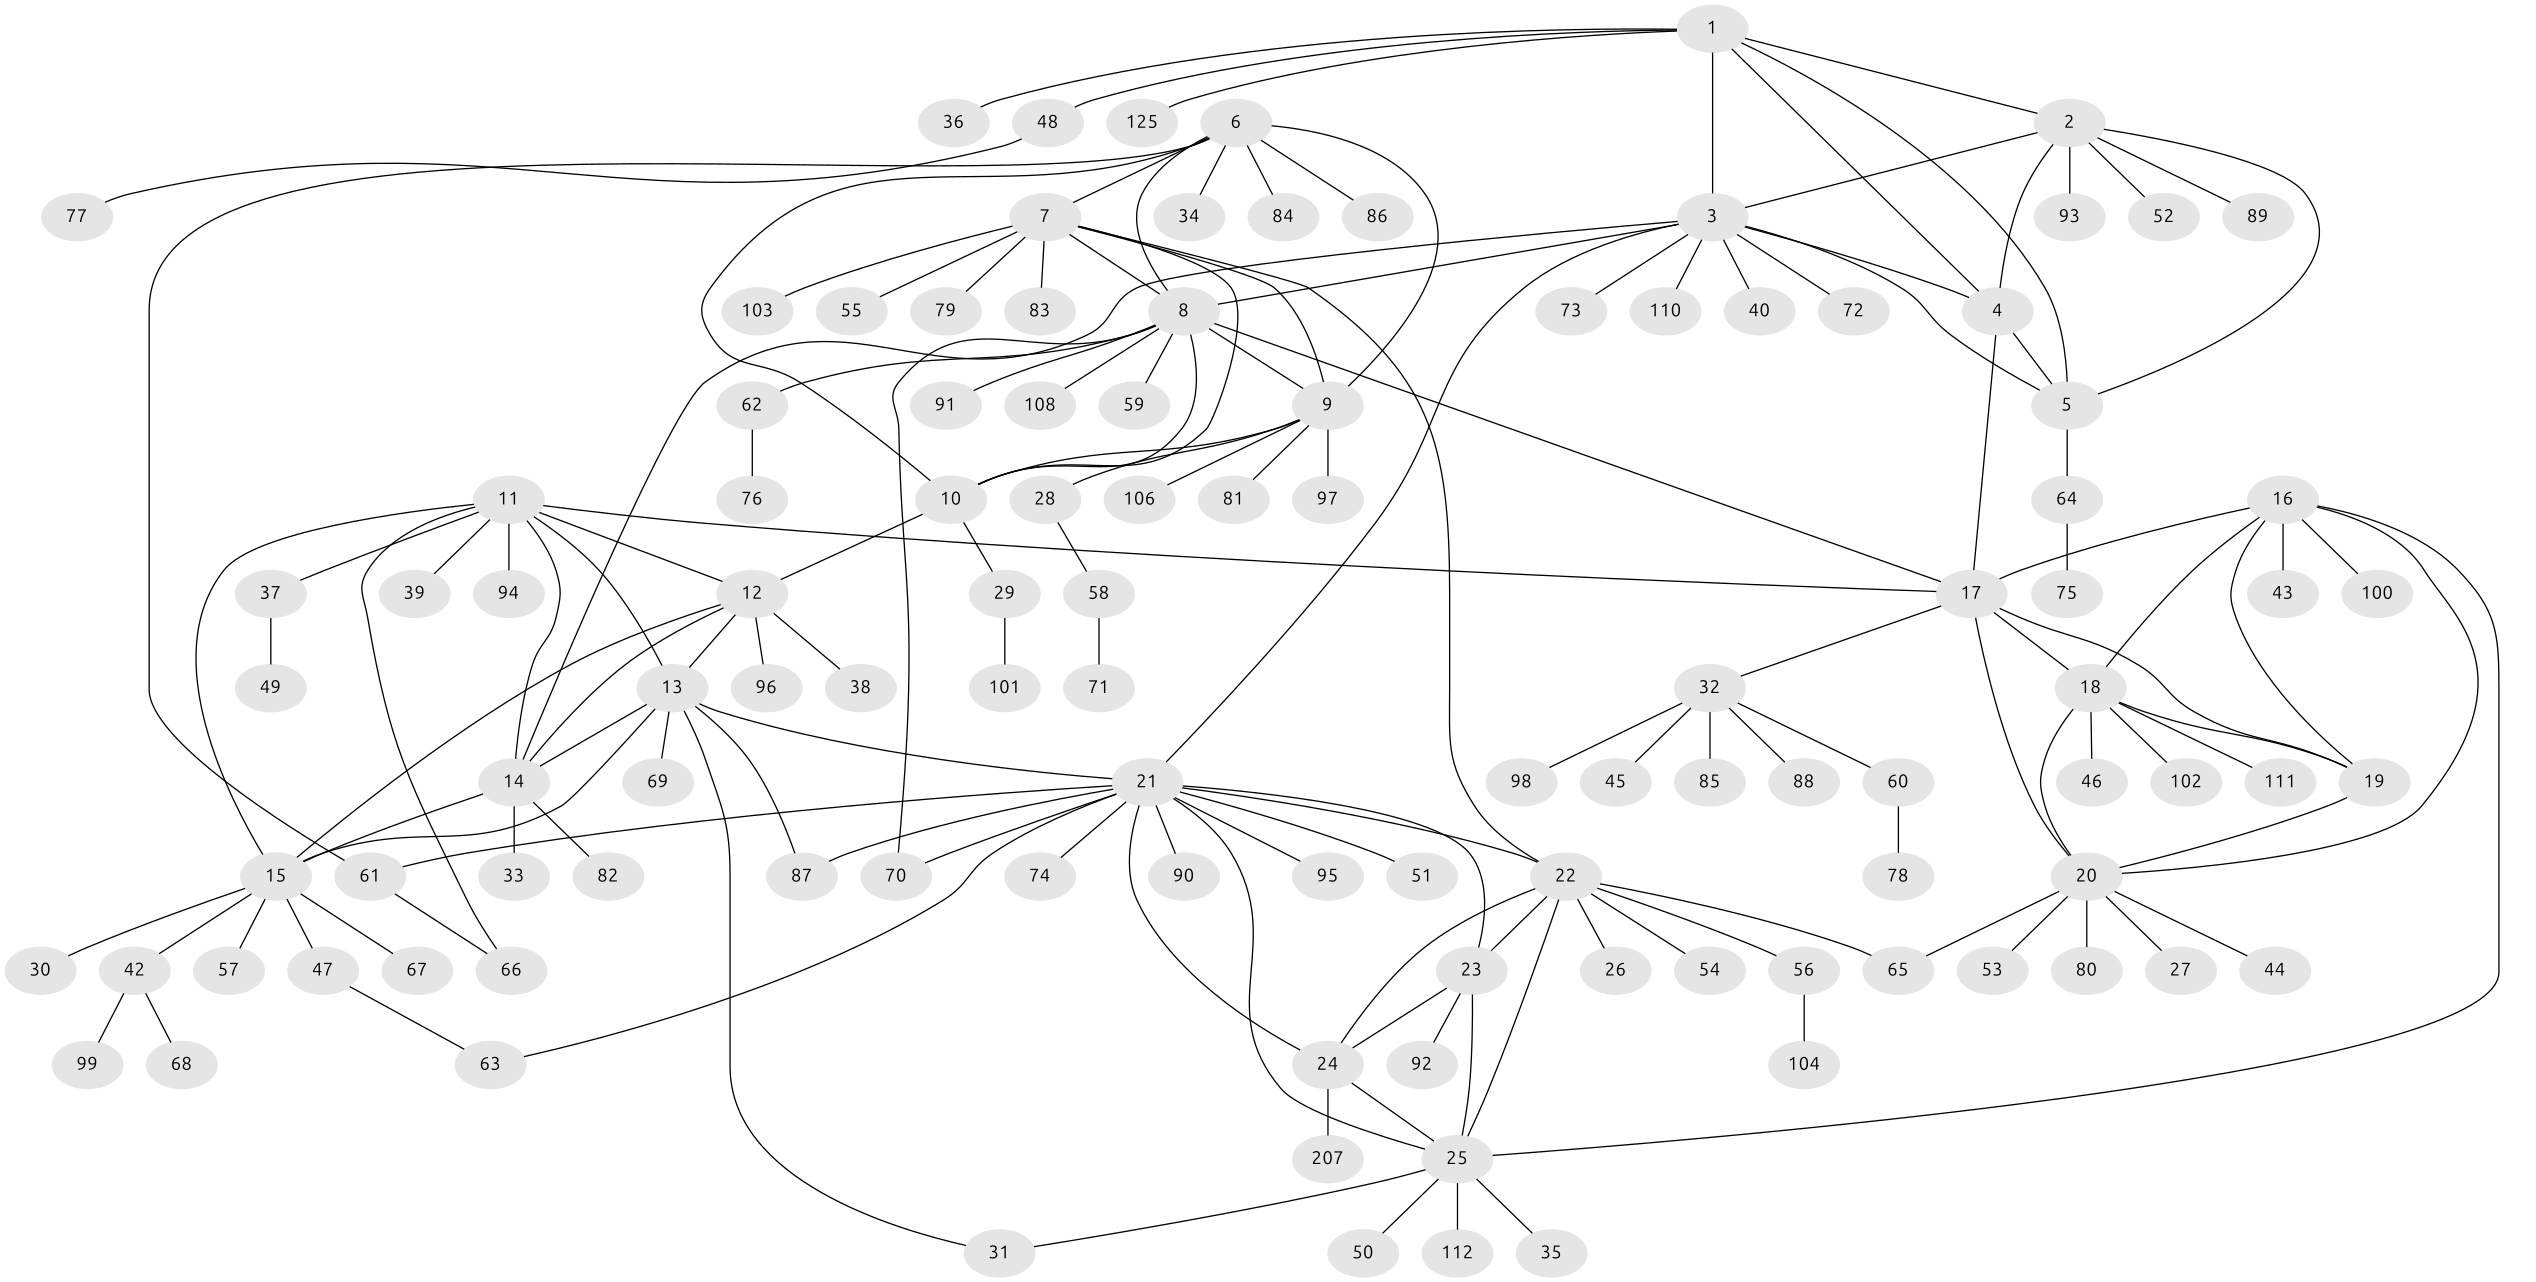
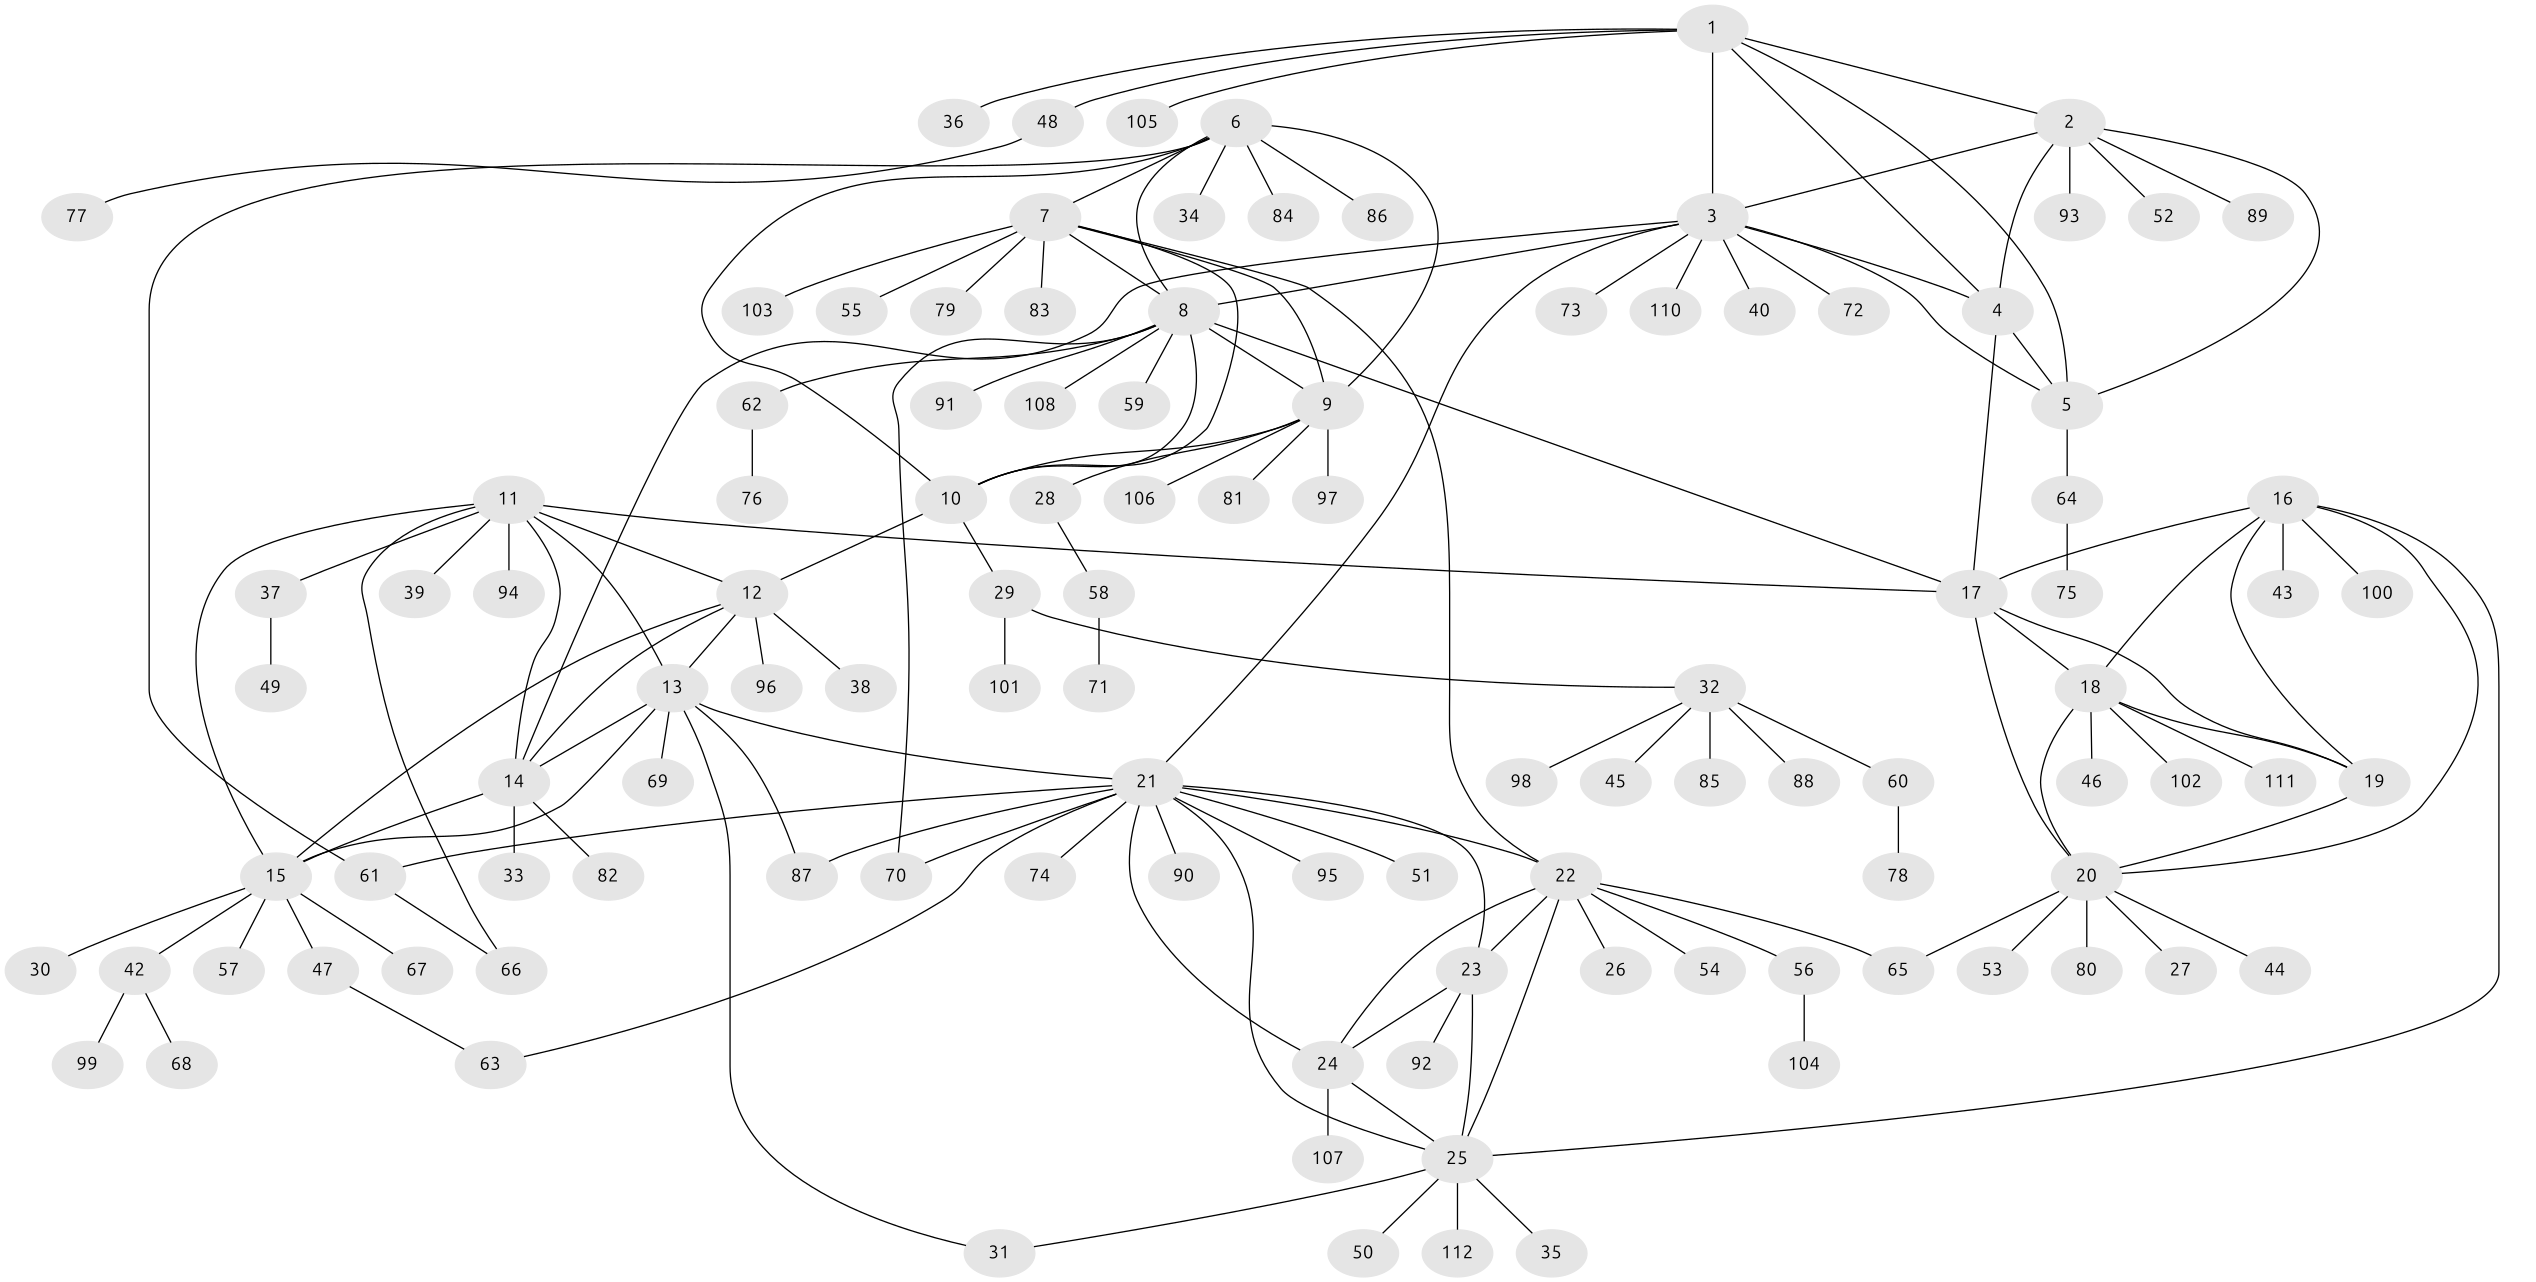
  graph {
    fontname=Ubuntu
    node [color=gray90 fontname=Ubuntu style=filled]
    edge [fontname=Ubuntu]
    1
    2
    3
    4
    5
    36
    48
-   105 [label=125]
+   105
    52
    89
    93
    8
    14
    21
    40
    72
    73
    110
    17
    64
    77
    9
    10
    59
    62
    70
    91
    108
    15
    33
    82
    61
    22
    87
    25
    23
    24
    51
    63
    74
    90
    95
    18
    19
    20
    32
    75
    6
    7
    34
    84
    86
    55
    79
    83
    103
    28
    81
    97
    106
    12
    29
    66
    65
    26
    54
    56
    76
    58
    13
    38
    96
    101
    11
    37
    39
    94
    31
    69
    30
    42
    47
    57
    67
    49
    68
    99
    16
    43
    100
    46
    102
    111
    27
    44
    53
    80
    35
    50
    112
    45
    60
    85
    88
    98
    92
-   107 [label=207]
+   107
    104
    71
    78
    1 -- 2
    1 -- 3
    1 -- 4
    1 -- 5
    1 -- 36
    1 -- 48
    1 -- 105
    2 -- 3
    2 -- 4
    2 -- 5
    2 -- 52
    2 -- 89
    2 -- 93
    3 -- 4
    3 -- 5
    3 -- 8
    3 -- 14
    3 -- 21
    3 -- 40
    3 -- 72
    3 -- 73
    3 -- 110
    4 -- 5
    4 -- 17
    5 -- 64
    48 -- 77
    8 -- 17
    8 -- 9
    8 -- 10
    8 -- 59
    8 -- 62
    8 -- 70
    8 -- 91
    8 -- 108
    14 -- 15
    14 -- 33
    14 -- 82
    21 -- 70
    21 -- 61
    21 -- 22
    21 -- 87
    21 -- 25
    21 -- 23
    21 -- 24
    21 -- 51
    21 -- 63
    21 -- 74
    21 -- 90
    21 -- 95
    17 -- 18
    17 -- 19
    17 -- 20
-   17 -- 32
+   29 -- 32
    64 -- 75
    9 -- 10
    9 -- 28
    9 -- 81
    9 -- 97
    9 -- 106
    10 -- 12
    10 -- 29
    62 -- 76
    15 -- 30
    15 -- 42
    15 -- 47
    15 -- 57
    15 -- 67
    61 -- 66
    22 -- 25
    22 -- 23
    22 -- 24
    22 -- 65
    22 -- 26
    22 -- 54
    22 -- 56
    25 -- 31
    25 -- 35
    25 -- 50
    25 -- 112
    23 -- 25
    23 -- 24
    23 -- 92
    24 -- 25
    24 -- 107
    18 -- 19
    18 -- 20
    18 -- 46
    18 -- 102
    18 -- 111
    19 -- 20
    20 -- 65
    20 -- 27
    20 -- 44
    20 -- 53
    20 -- 80
    32 -- 45
    32 -- 60
    32 -- 85
    32 -- 88
    32 -- 98
    6 -- 8
    6 -- 9
    6 -- 10
    6 -- 61
    6 -- 7
    6 -- 34
    6 -- 84
    6 -- 86
    7 -- 8
    7 -- 9
    7 -- 10
    7 -- 22
    7 -- 55
    7 -- 79
    7 -- 83
    7 -- 103
    28 -- 58
    12 -- 14
    12 -- 15
    12 -- 13
    12 -- 38
    12 -- 96
    29 -- 101
    56 -- 104
    58 -- 71
    13 -- 14
    13 -- 21
    13 -- 15
    13 -- 87
    13 -- 31
    13 -- 69
    11 -- 14
    11 -- 17
    11 -- 15
    11 -- 12
    11 -- 66
    11 -- 13
    11 -- 37
    11 -- 39
    11 -- 94
    37 -- 49
    42 -- 68
    42 -- 99
    47 -- 63
    16 -- 17
    16 -- 25
    16 -- 18
    16 -- 19
    16 -- 20
    16 -- 43
    16 -- 100
    60 -- 78
  }
